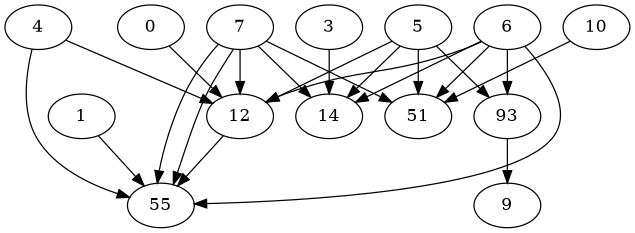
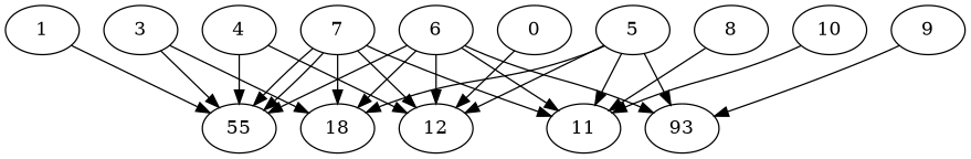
  digraph {
    node [alpha=0.19]
    1 [alpha=0.11 expect_size=14775296]
    n2 [expect_size=24951808 label=55]
    n3 [alpha=0.16 expect_size=21072896 label=0]
    12 [alpha=0.06 expect_size=20592640]
    3 [alpha=0.14 expect_size=34412544]
-   14 [alpha=0.06 expect_size=43869184]
+   14 [alpha=0.06 expect_size=43869184 label=18]
    4 [alpha=0.12 expect_size=47169536]
    5 [alpha=0.07 expect_size=5342208]
-   11 [alpha=0.16 expect_size=41594880 label=51]
+   11 [alpha=0.16 expect_size=41594880]
    n10 [alpha=0.12 expect_size=11494400 label=93]
    6 [alpha=0.04 expect_size=25249792]
    7 [expect_size=6383616]
+   8 [alpha=0.18 expect_size=45545472]
    9 [alpha=0.14 expect_size=48075776]
    10 [expect_size=50445312]
    1 -> n2
    n3 -> 12
-   12 -> n2
+   3 -> n2
    3 -> 14
    4 -> n2
    4 -> 12
    5 -> 12
    5 -> 14
    5 -> 11
    5 -> n10
    6 -> n2
    6 -> 12
    6 -> 14
    6 -> 11
    6 -> n10
    7 -> n2
    7 -> n2
    7 -> 12
    7 -> 14
    7 -> 11
-   n10 -> 9
+   8 -> 11
+   9 -> n10
    10 -> 11
  }
